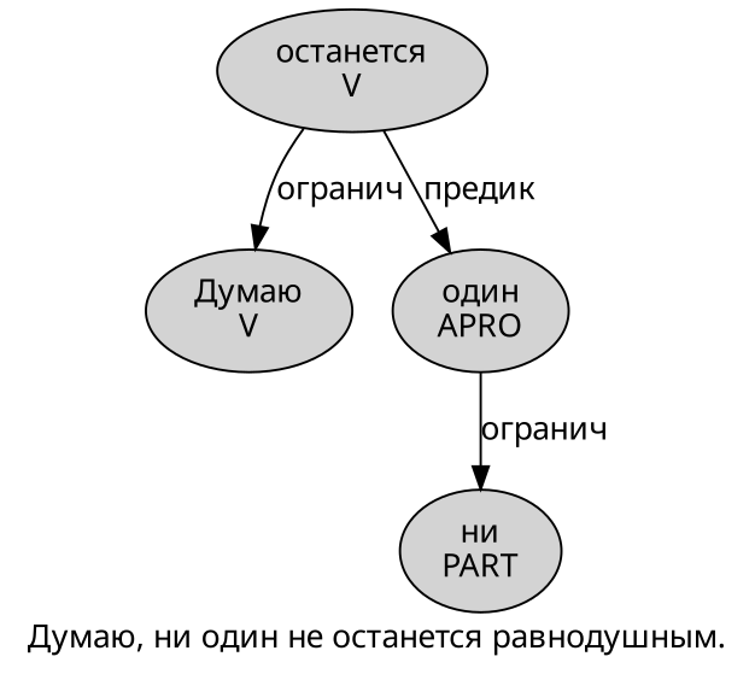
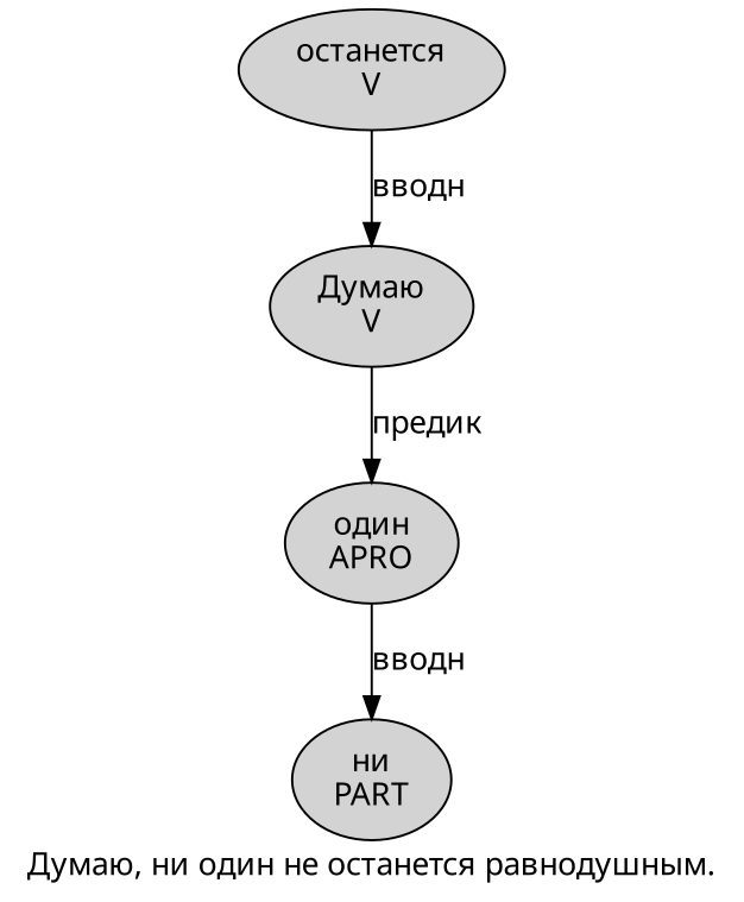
  digraph {
    fontname="Noto Sans"
    label="Думаю, ни один не останется равнодушным."
    node [fillcolor=lightgray fontname="Noto Sans" penwidth=1 shape=ellipse style=filled]
    edge [fontname="Noto Sans"]
    n1 [label="Думаю\nV"]
    n2 [label="ни\nPART"]
    n3 [label="один\nAPRO"]
    n4 [label="останется\nV"]
-   n3 -> n2 [label="огранич"]
-   n4 -> n1 [label="огранич"]
-   n4 -> n3 [label="предик"]
+   n3 -> n2 [label="вводн"]
+   n4 -> n1 [label="вводн"]
+   n1 -> n3 [label="предик"]
  }
